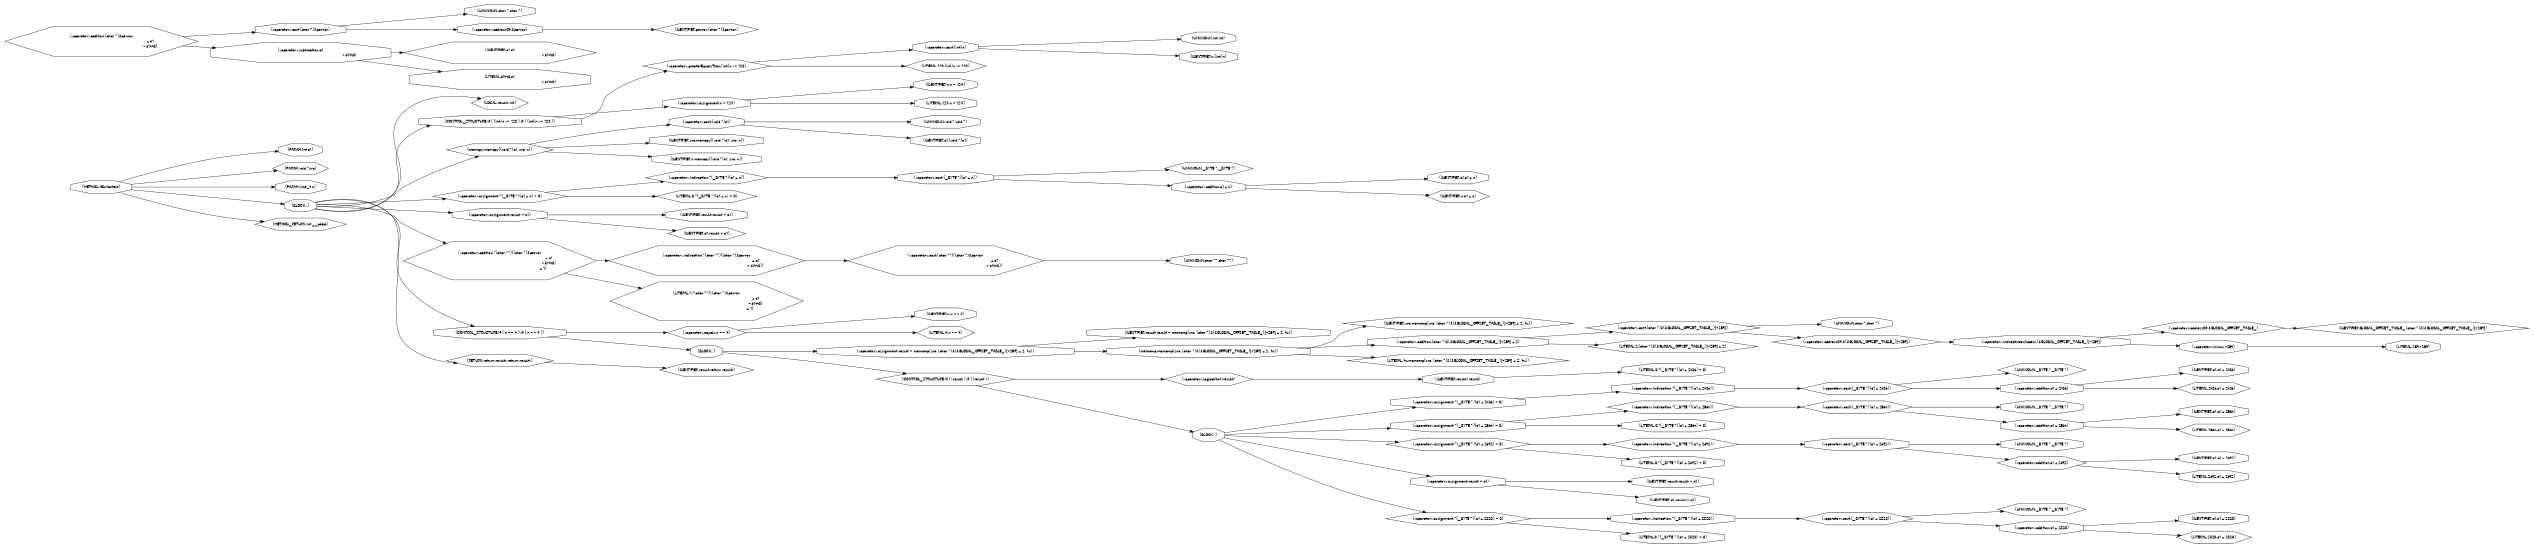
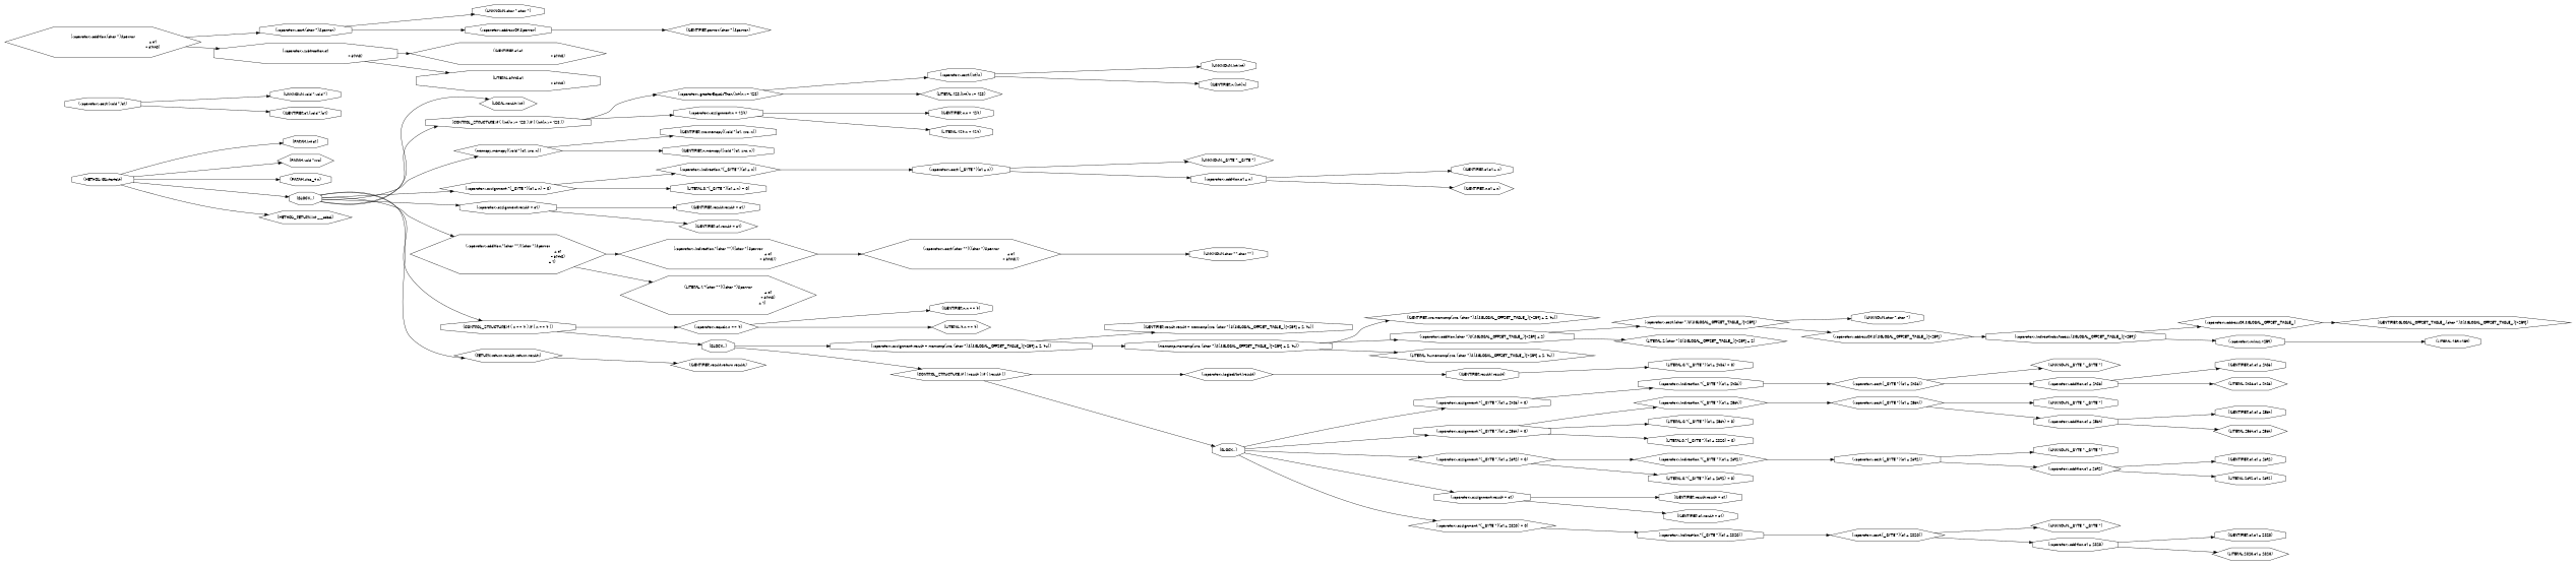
  digraph {
    fontname="Patrick Hand"
    rankdir=LR
    node [fontname="Patrick Hand" shape=octagon]
    edge [fontname="Patrick Hand"]
    n1 [label="(METHOD,IGDstartelt)"]
    n2 [label="(PARAM,int a1)"]
    n3 [label="(PARAM,void *src)" shape=hexagon]
    n4 [label="(PARAM,size_t n)"]
    n5 [label="(BLOCK,,)"]
    n6 [label="(METHOD_RETURN,int __cdecl)" shape=hexagon]
    n7 [label="(LOCAL,result: int)" shape=hexagon]
    n8 [label="(CONTROL_STRUCTURE,if ( (int)n >= 128 ),if ( (int)n >= 128 ))"]
    n9 [label="(memcpy,memcpy((void *)a1, src, n))" shape=hexagon]
    n10 [label="(<operator>.assignment,*(_BYTE *)(a1 + n) = 0)" shape=hexagon]
    n11 [label="(<operator>.assignment,result = a1)"]
    n12 [label="(<operator>.addition,*(char **)((char *)&perror\n                                                                                               + a1\n                                                                                               - 61440)\n                                                                                    + 1)" shape=hexagon]
    n13 [label="(CONTROL_STRUCTURE,if ( n == 7 ),if ( n == 7 ))"]
    n14 [label="(RETURN,return result;,return result;)" shape=hexagon]
    n15 [label="(<operator>.greaterEqualsThan,(int)n >= 128)" shape=hexagon]
    n16 [label="(<operator>.assignment,n = 127)"]
    n17 [label="(<operator>.cast,(void *)a1)"]
    n18 [label="(IDENTIFIER,src,memcpy((void *)a1, src, n))"]
    n19 [label="(IDENTIFIER,n,memcpy((void *)a1, src, n))"]
    n20 [label="(<operator>.indirection,*(_BYTE *)(a1 + n))" shape=hexagon]
-   n21 [label="(LITERAL,0,*(_BYTE *)(a1 + n) = 0)" shape=hexagon]
+   n21 [label="(LITERAL,0,*(_BYTE *)(a1 + n) = 0)"]
    n22 [label="(IDENTIFIER,result,result = a1)"]
    n23 [label="(IDENTIFIER,a1,result = a1)" shape=hexagon]
    n24 [label="(<operator>.indirection,*(char **)((char *)&perror\n                                                                                               + a1\n                                                                                               - 61440))" shape=hexagon]
    n25 [label="(LITERAL,1,*(char **)((char *)&perror\n                                                                                               + a1\n                                                                                               - 61440)\n                                                                                    + 1)" shape=hexagon]
    n26 [label="(<operator>.equals,n == 7)" shape=hexagon]
    n27 [label="(BLOCK,,)"]
    n28 [label="(IDENTIFIER,result,return result;)" shape=hexagon]
    n29 [label="(<operator>.cast,(int)n)"]
    n30 [label="(LITERAL,128,(int)n >= 128)" shape=hexagon]
    n31 [label="(IDENTIFIER,n,n = 127)"]
    n32 [label="(LITERAL,127,n = 127)"]
    n33 [label="(UNKNOWN,int,int)"]
    n34 [label="(IDENTIFIER,n,(int)n)"]
    n35 [label="(UNKNOWN,void *,void *)"]
    n36 [label="(IDENTIFIER,a1,(void *)a1)"]
    n37 [label="(<operator>.cast,(_BYTE *)(a1 + n))"]
    n38 [label="(UNKNOWN,_BYTE *,_BYTE *)" shape=hexagon]
    n39 [label="(<operator>.addition,a1 + n)"]
    n40 [label="(IDENTIFIER,a1,a1 + n)"]
    n41 [label="(IDENTIFIER,n,a1 + n)" shape=hexagon]
    n42 [label="(<operator>.cast,(char **)((char *)&perror\n                                                                                               + a1\n                                                                                               - 61440))" shape=hexagon]
    n43 [label="(UNKNOWN,char **,char **)"]
    n44 [label="(<operator>.addition,(char *)&perror\n                                                                                               + a1\n                                                                                               - 61440)" shape=hexagon]
    n45 [label="(<operator>.cast,(char *)&perror)"]
    n46 [label="(<operator>.subtraction,a1\n                                                                                               - 61440)"]
    n47 [label="(UNKNOWN,char *,char *)"]
    n48 [label="(<operator>.addressOf,&perror)"]
    n49 [label="(IDENTIFIER,a1,a1\n                                                                                               - 61440)" shape=hexagon]
    n50 [label="(LITERAL,61440,a1\n                                                                                               - 61440)"]
    n51 [label="(IDENTIFIER,perror,(char *)&perror)" shape=hexagon]
    n52 [label="(IDENTIFIER,n,n == 7)"]
    n53 [label="(LITERAL,7,n == 7)" shape=hexagon]
    n54 [label="(<operator>.assignment,result = memcmp(src, (char *)&(&GLOBAL_OFFSET_TABLE_)[-259] + 2, 7u))"]
    n55 [label="(CONTROL_STRUCTURE,if ( !result ),if ( !result ))" shape=hexagon]
    n56 [label="(IDENTIFIER,result,result = memcmp(src, (char *)&(&GLOBAL_OFFSET_TABLE_)[-259] + 2, 7u))"]
    n57 [label="(memcmp,memcmp(src, (char *)&(&GLOBAL_OFFSET_TABLE_)[-259] + 2, 7u))"]
    n58 [label="(<operator>.logicalNot,!result)" shape=hexagon]
    n59 [label="(BLOCK,,)"]
    n60 [label="(IDENTIFIER,src,memcmp(src, (char *)&(&GLOBAL_OFFSET_TABLE_)[-259] + 2, 7u))" shape=hexagon]
    n61 [label="(<operator>.addition,(char *)&(&GLOBAL_OFFSET_TABLE_)[-259] + 2)"]
    n62 [label="(LITERAL,7u,memcmp(src, (char *)&(&GLOBAL_OFFSET_TABLE_)[-259] + 2, 7u))" shape=hexagon]
    n63 [label="(<operator>.cast,(char *)&(&GLOBAL_OFFSET_TABLE_)[-259])" shape=hexagon]
    n64 [label="(LITERAL,2,(char *)&(&GLOBAL_OFFSET_TABLE_)[-259] + 2)" shape=hexagon]
    n65 [label="(UNKNOWN,char *,char *)"]
    n66 [label="(<operator>.addressOf,&(&GLOBAL_OFFSET_TABLE_)[-259])" shape=hexagon]
    n67 [label="(<operator>.indirectIndexAccess,(&GLOBAL_OFFSET_TABLE_)[-259])"]
    n68 [label="(<operator>.addressOf,&GLOBAL_OFFSET_TABLE_)" shape=hexagon]
    n69 [label="(<operator>.minus,-259)"]
    n70 [label="(IDENTIFIER,GLOBAL_OFFSET_TABLE_,(char *)&(&GLOBAL_OFFSET_TABLE_)[-259])" shape=hexagon]
    n71 [label="(LITERAL,259,-259)"]
    n72 [label="(IDENTIFIER,result,!result)"]
    n73 [label="(<operator>.assignment,*(_BYTE *)(a1 + 2436) = 0)"]
    n74 [label="(<operator>.assignment,*(_BYTE *)(a1 + 2564) = 0)"]
    n75 [label="(<operator>.assignment,*(_BYTE *)(a1 + 2692) = 0)" shape=hexagon]
    n76 [label="(<operator>.assignment,result = a1)"]
    n77 [label="(<operator>.assignment,*(_BYTE *)(a1 + 2820) = 0)" shape=hexagon]
    n78 [label="(LITERAL,0,*(_BYTE *)(a1 + 2436) = 0)"]
    n79 [label="(<operator>.indirection,*(_BYTE *)(a1 + 2436))"]
    n80 [label="(<operator>.indirection,*(_BYTE *)(a1 + 2564))" shape=hexagon]
    n81 [label="(LITERAL,0,*(_BYTE *)(a1 + 2564) = 0)"]
    n82 [label="(<operator>.indirection,*(_BYTE *)(a1 + 2692))" shape=hexagon]
    n83 [label="(LITERAL,0,*(_BYTE *)(a1 + 2692) = 0)"]
    n84 [label="(IDENTIFIER,result,result = a1)"]
    n85 [label="(IDENTIFIER,a1,result = a1)"]
    n86 [label="(<operator>.indirection,*(_BYTE *)(a1 + 2820))"]
    n87 [label="(LITERAL,0,*(_BYTE *)(a1 + 2820) = 0)"]
    n88 [label="(<operator>.cast,(_BYTE *)(a1 + 2436))" shape=hexagon]
    n89 [label="(UNKNOWN,_BYTE *,_BYTE *)" shape=hexagon]
    n90 [label="(<operator>.addition,a1 + 2436)"]
    n91 [label="(IDENTIFIER,a1,a1 + 2436)"]
    n92 [label="(LITERAL,2436,a1 + 2436)" shape=hexagon]
    n93 [label="(<operator>.cast,(_BYTE *)(a1 + 2564))" shape=hexagon]
    n94 [label="(UNKNOWN,_BYTE *,_BYTE *)"]
    n95 [label="(<operator>.addition,a1 + 2564)"]
    n96 [label="(IDENTIFIER,a1,a1 + 2564)"]
    n97 [label="(LITERAL,2564,a1 + 2564)" shape=hexagon]
    n98 [label="(<operator>.cast,(_BYTE *)(a1 + 2692))"]
    n99 [label="(UNKNOWN,_BYTE *,_BYTE *)"]
    n100 [label="(<operator>.addition,a1 + 2692)" shape=hexagon]
    n101 [label="(IDENTIFIER,a1,a1 + 2692)"]
    n102 [label="(LITERAL,2692,a1 + 2692)"]
    n103 [label="(<operator>.cast,(_BYTE *)(a1 + 2820))" shape=hexagon]
    n104 [label="(UNKNOWN,_BYTE *,_BYTE *)" shape=hexagon]
    n105 [label="(<operator>.addition,a1 + 2820)"]
    n106 [label="(IDENTIFIER,a1,a1 + 2820)"]
    n107 [label="(LITERAL,2820,a1 + 2820)" shape=hexagon]
    n1 -> n2
    n1 -> n3
    n1 -> n4
    n1 -> n5
    n1 -> n6
    n5 -> n7
    n5 -> n8
    n5 -> n9
    n5 -> n10
    n5 -> n11
    n5 -> n12
    n5 -> n13
    n5 -> n14
    n8 -> n15
    n8 -> n16
-   n9 -> n17
    n9 -> n18
    n9 -> n19
    n10 -> n20
    n10 -> n21
    n11 -> n22
    n11 -> n23
    n12 -> n24
    n12 -> n25
    n13 -> n26
    n13 -> n27
    n14 -> n28
    n15 -> n29
    n15 -> n30
    n16 -> n31
    n16 -> n32
    n17 -> n35
    n17 -> n36
    n20 -> n37
    n24 -> n42
    n26 -> n52
    n26 -> n53
    n27 -> n54
    n27 -> n55
    n29 -> n33
    n29 -> n34
    n37 -> n38
    n37 -> n39
    n39 -> n40
    n39 -> n41
    n42 -> n43
    n44 -> n45
    n44 -> n46
    n45 -> n47
    n45 -> n48
    n46 -> n49
    n46 -> n50
    n48 -> n51
    n54 -> n56
    n54 -> n57
    n55 -> n58
    n55 -> n59
    n57 -> n60
    n57 -> n61
    n57 -> n62
    n58 -> n72
    n59 -> n73
    n59 -> n74
    n59 -> n75
    n59 -> n76
    n59 -> n77
    n61 -> n63
    n61 -> n64
    n63 -> n65
    n63 -> n66
    n66 -> n67
    n67 -> n68
    n67 -> n69
    n68 -> n70
    n69 -> n71
    n72 -> n78
    n73 -> n79
    n74 -> n80
    n74 -> n81
    n75 -> n82
    n75 -> n83
    n76 -> n84
    n76 -> n85
    n77 -> n86
-   n77 -> n87
+   n74 -> n87
    n79 -> n88
    n80 -> n93
    n82 -> n98
    n86 -> n103
    n88 -> n89
    n88 -> n90
    n90 -> n91
    n90 -> n92
    n93 -> n94
    n93 -> n95
    n95 -> n96
    n95 -> n97
    n98 -> n99
    n98 -> n100
    n100 -> n101
    n100 -> n102
    n103 -> n104
    n103 -> n105
    n105 -> n106
    n105 -> n107
  }
